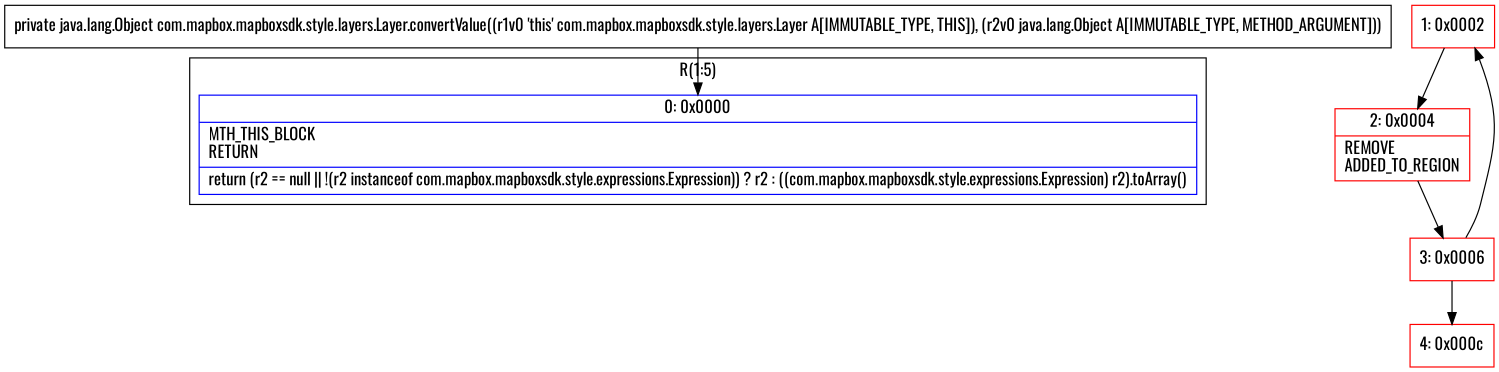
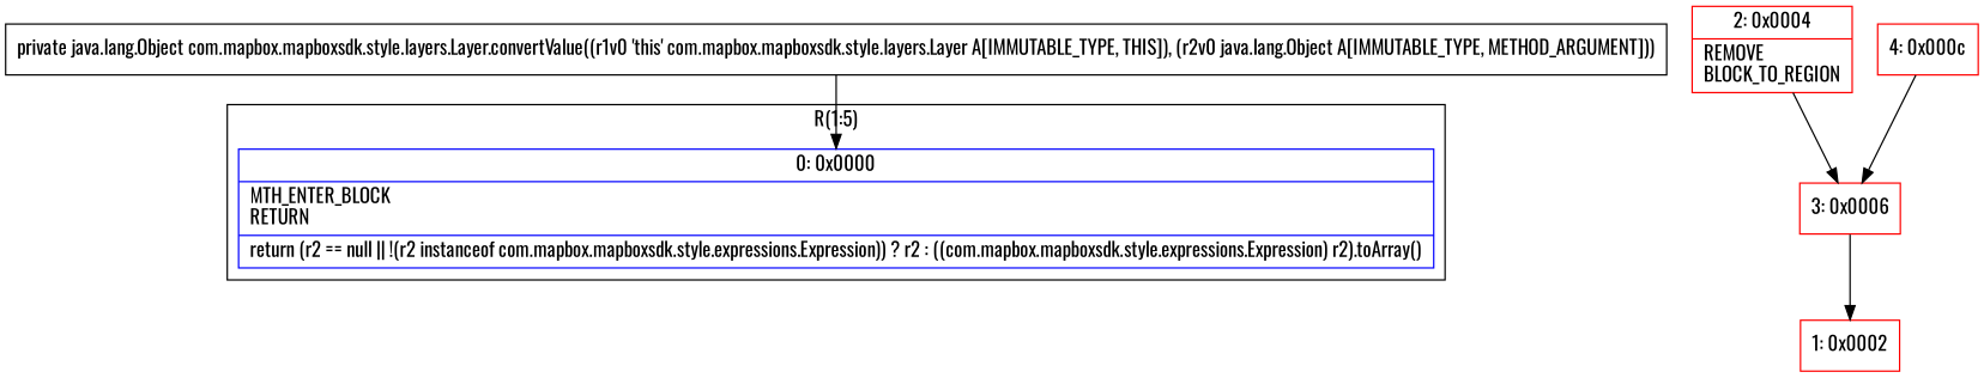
  digraph {
    fontname=Oswald
    node [color=red fontname=Oswald shape=record]
    edge [fontname=Oswald]
-   n1 [color=blue label="{0\:\ 0x0000|MTH_THIS_BLOCK\lRETURN\l|return (r2 == null \|\| !(r2 instanceof com.mapbox.mapboxsdk.style.expressions.Expression)) ? r2 : ((com.mapbox.mapboxsdk.style.expressions.Expression) r2).toArray()\l}"]
+   n1 [color=blue label="{0\:\ 0x0000|MTH_ENTER_BLOCK\lRETURN\l|return (r2 == null \|\| !(r2 instanceof com.mapbox.mapboxsdk.style.expressions.Expression)) ? r2 : ((com.mapbox.mapboxsdk.style.expressions.Expression) r2).toArray()\l}"]
    n2 [label="{1\:\ 0x0002}"]
-   n3 [label="{2\:\ 0x0004|REMOVE\lADDED_TO_REGION\l}"]
+   n3 [label="{2\:\ 0x0004|REMOVE\lBLOCK_TO_REGION\l}"]
    n4 [label="{3\:\ 0x0006}"]
    n5 [label="{4\:\ 0x000c}"]
    n6 [label="{private java.lang.Object com.mapbox.mapboxsdk.style.layers.Layer.convertValue((r1v0 'this' com.mapbox.mapboxsdk.style.layers.Layer A[IMMUTABLE_TYPE, THIS]), (r2v0 java.lang.Object A[IMMUTABLE_TYPE, METHOD_ARGUMENT])) }" color=""]
    subgraph cluster_1 {
      label="R(1:5)"
      n1
    }
-   n2 -> n3
    n3 -> n4
    n4 -> n2
-   n4 -> n5
+   n5 -> n4
    n6 -> n1
  }
